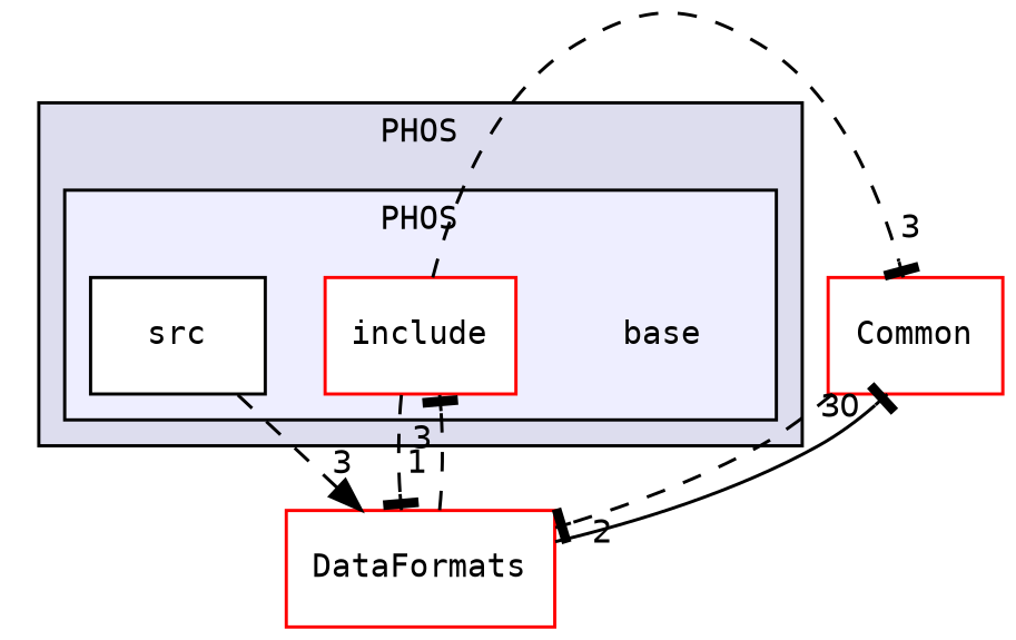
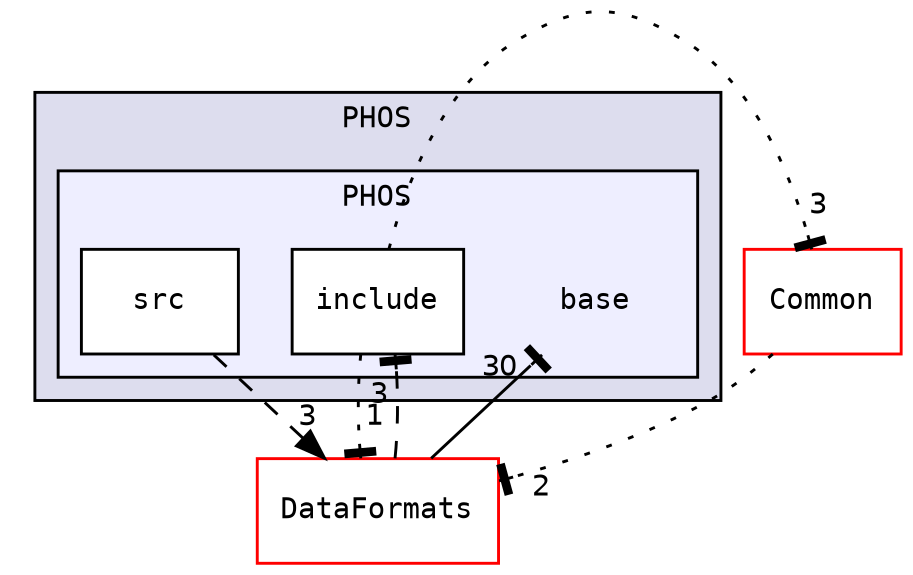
  digraph {
    compound=true
    fontname="DejaVu Sans Mono"
    node [fontname="DejaVu Sans Mono" fontsize=10 shape=box color=red]
    edge [arrowhead=tee fontname="DejaVu Sans Mono" headlabel=3 labeldistance=1.5 labelfontname=Helvetica labelfontsize=10 style=dotted]
    n1 [label=base shape=plaintext color=""]
-   n2 [fillcolor=white label=include style=filled]
+   n2 [color=black fillcolor=white label=include style=filled]
    n3 [color=black fillcolor=white label=src style=filled]
    n4 [label=Common]
    n5 [label=DataFormats]
    subgraph cluster_1 {
      bgcolor="#ddddee"
      fontsize=10
      label=PHOS
      pencolor=black
      subgraph cluster_2 {
        bgcolor="#eeeeff"
        fontsize=10
        label=PHOS
        pencolor=black
        n1
        n2
        n3
      }
    }
-   n2 -> n4 [style=dashed]
-   n2 -> n5 [headlabel=1 style=dashed]
+   n2 -> n4
+   n2 -> n5 [headlabel=1]
    n3 -> n5 [arrowhead=normal style=dashed]
-   n4 -> n5 [headlabel=2 style=dashed]
+   n4 -> n5 [headlabel=2]
    n5 -> n2 [style=dashed]
-   n5 -> n4 [headlabel=30 style=solid]
+   n5 -> n1 [headlabel=30 style=solid]
  }
